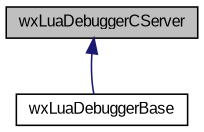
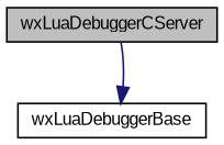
  digraph {
    fontname="Liberation Sans"
    node [color=black fontname="Liberation Sans" fontsize=10 shape=record style=filled]
    n1 [fillcolor=grey75 fontcolor=black height=0.2 label=wxLuaDebuggerCServer width=0.4]
    n2 [fillcolor=white height=0.2 label=wxLuaDebuggerBase width=0.4]
-   n1 -> n2 [color=midnightblue dir=back fontname="Liberation Sans" fontsize=10 labelfontname=FreeSans labelfontsize=10 style=solid]
+   n2 -> n1 [color=midnightblue dir=back fontname="Liberation Sans" fontsize=10 labelfontname=FreeSans labelfontsize=10 style=solid]
  }
